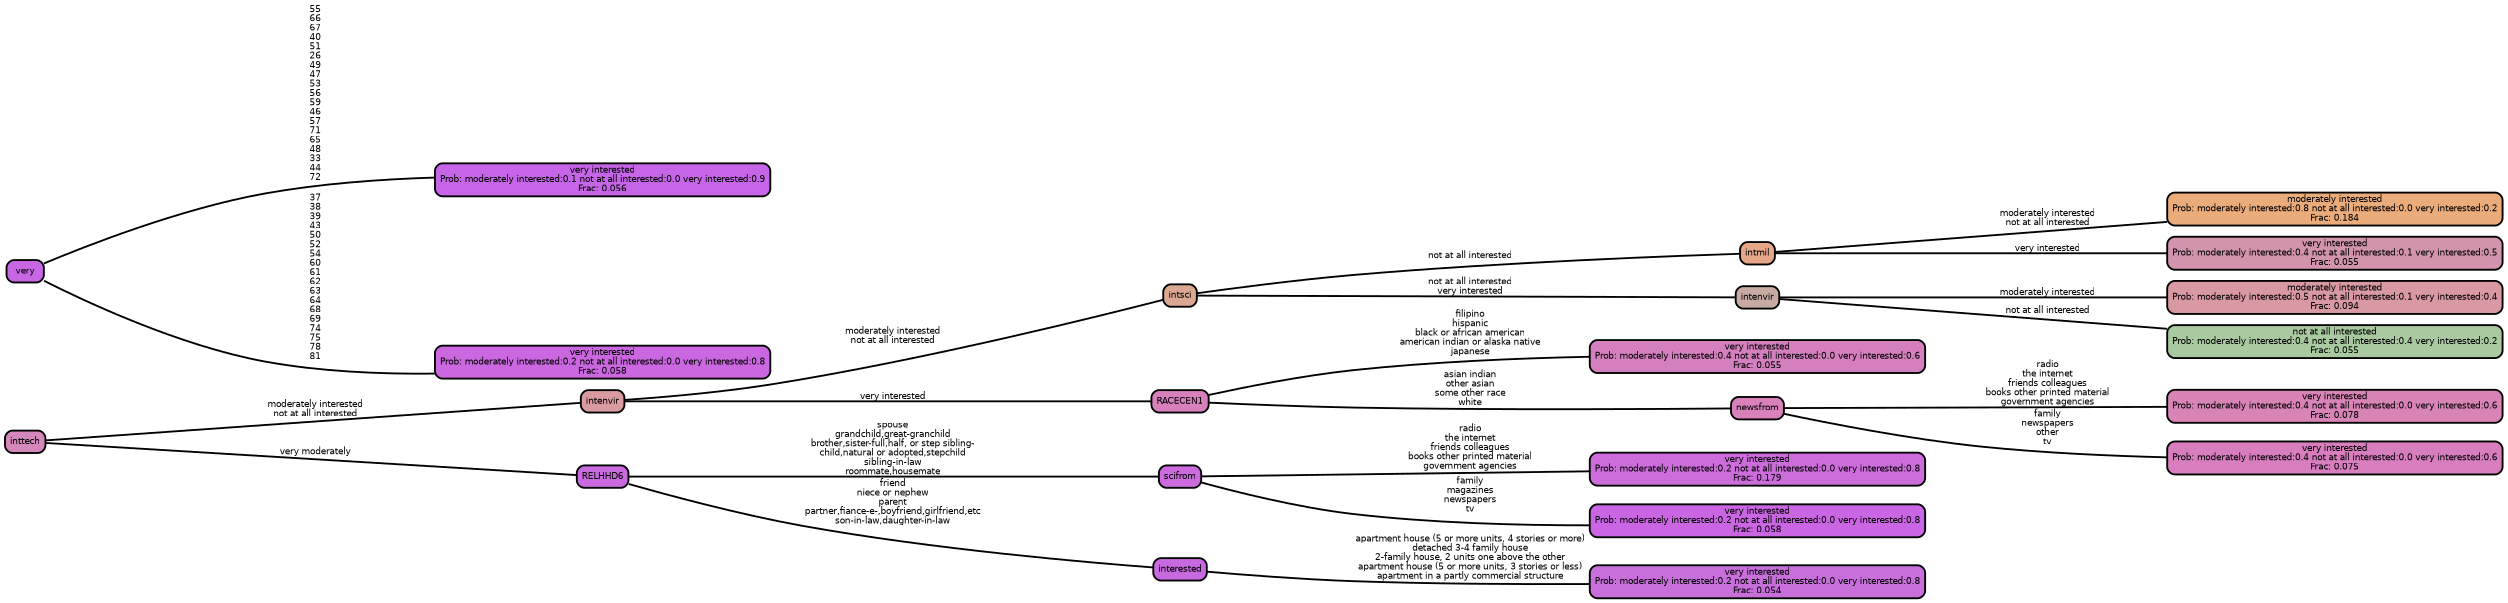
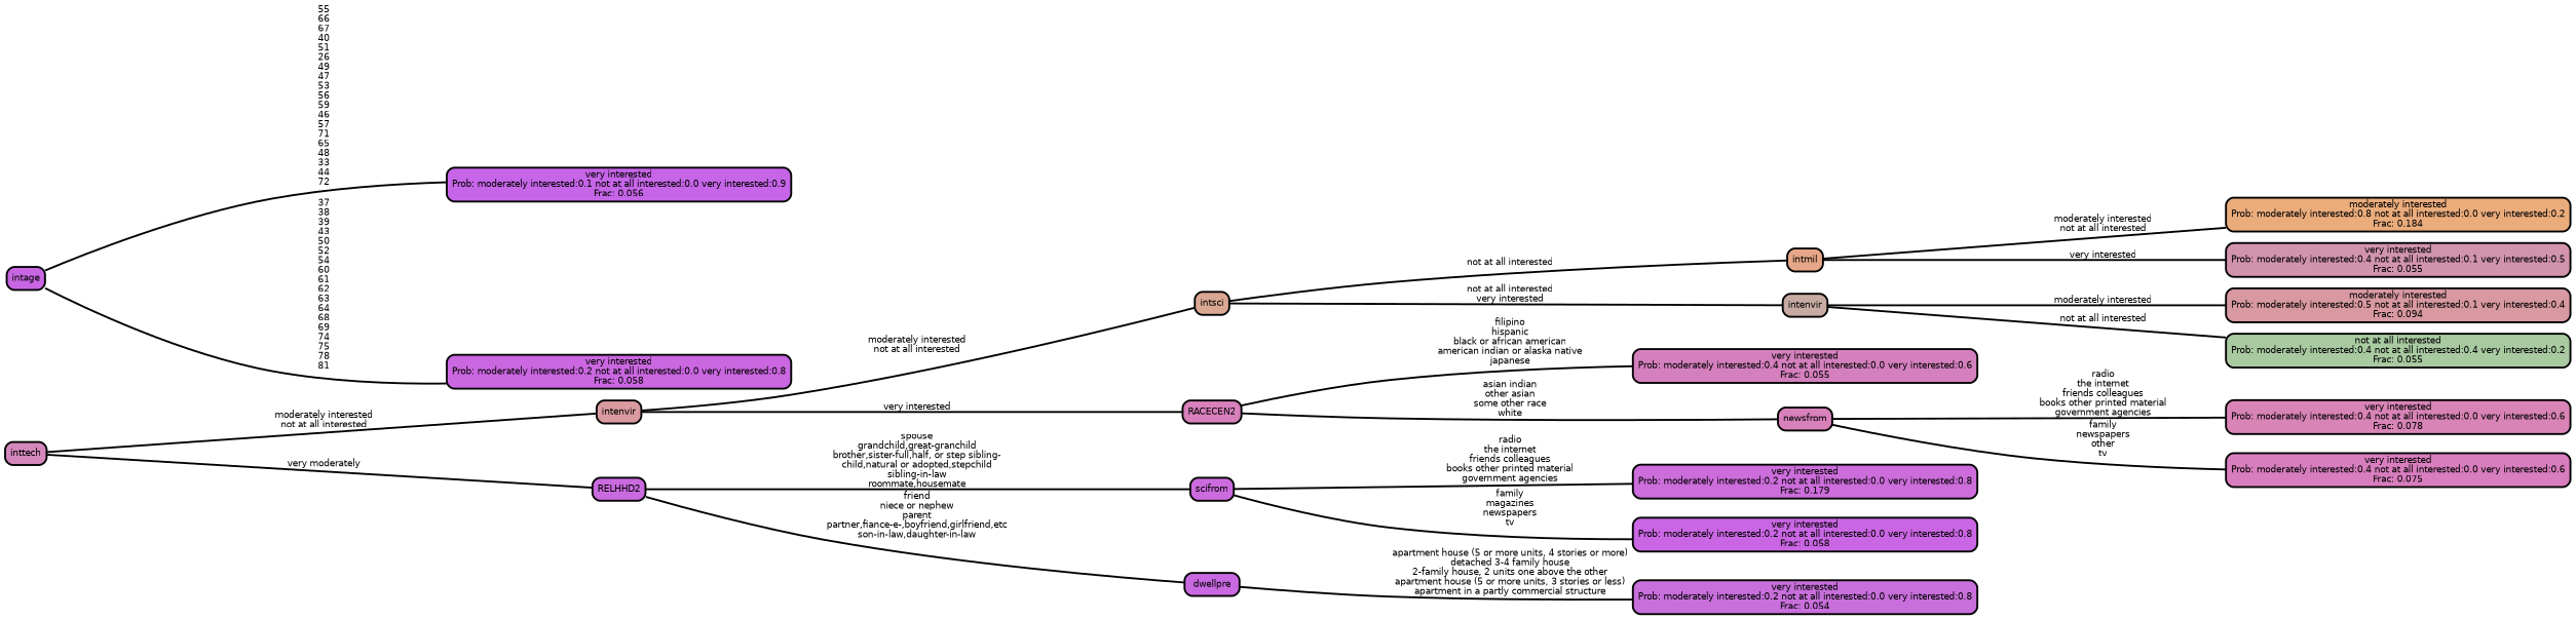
  graph {
    rankdir=LR
    ranksep="0 equally"
    splines=straight
    node [color=black fontcolor=black fontname=helvetica penwidth=3 shape=box style="filled, rounded"]
    edge [color=black fontname=helvetica penwidth=3]
    n1 [fillcolor="#ebac7c" label="moderately interested\nProb: moderately interested:0.8 not at all interested:0.0 very interested:0.2\nFrac: 0.184"]
    n2 [fillcolor="#e5a788" label=intmil]
    n3 [fillcolor="#d294ad" label="very interested\nProb: moderately interested:0.4 not at all interested:0.1 very interested:0.5\nFrac: 0.055"]
    n4 [fillcolor="#daa892" label=intsci]
    n5 [fillcolor="#c7aba2" label=intenvir]
    n6 [fillcolor="#d899a2" label="moderately interested\nProb: moderately interested:0.5 not at all interested:0.1 very interested:0.4\nFrac: 0.094"]
    n7 [fillcolor="#a9caa1" label="not at all interested\nProb: moderately interested:0.4 not at all interested:0.4 very interested:0.2\nFrac: 0.055"]
    n8 [fillcolor="#d99aa0" label=intenvir]
-   n9 [fillcolor="#d880bc" label=RACECEN1]
+   n9 [fillcolor="#d880bc" label=RACECEN2]
    n10 [fillcolor="#d580be" label="very interested\nProb: moderately interested:0.4 not at all interested:0.0 very interested:0.6\nFrac: 0.055"]
    n11 [fillcolor="#d881bb" label=newsfrom]
    n12 [fillcolor="#d984b7" label="very interested\nProb: moderately interested:0.4 not at all interested:0.0 very interested:0.6\nFrac: 0.078"]
    n13 [fillcolor="#d87dbe" label="very interested\nProb: moderately interested:0.4 not at all interested:0.0 very interested:0.6\nFrac: 0.075"]
    n14 [fillcolor="#d387ba" label=inttech]
-   n15 [fillcolor="#ca6adf" label=RELHHD6]
+   n15 [fillcolor="#ca6adf" label=RELHHD2]
    n16 [fillcolor="#cc6bdd" label=scifrom]
-   n17 [fillcolor="#c969e2" label=interested]
+   n17 [fillcolor="#c969e2" label=dwellpre]
    n18 [fillcolor="#cc6ddb" label="very interested\nProb: moderately interested:0.2 not at all interested:0.0 very interested:0.8\nFrac: 0.179"]
    n19 [fillcolor="#ca66e4" label="very interested\nProb: moderately interested:0.2 not at all interested:0.0 very interested:0.8\nFrac: 0.058"]
    n20 [fillcolor="#c86fdc" label="very interested\nProb: moderately interested:0.2 not at all interested:0.0 very interested:0.8\nFrac: 0.054"]
-   n21 [fillcolor="#c966e4" label=very]
+   n21 [fillcolor="#c966e4" label=intage]
    n22 [fillcolor="#c665e8" label="very interested\nProb: moderately interested:0.1 not at all interested:0.0 very interested:0.9\nFrac: 0.056"]
    n23 [fillcolor="#cb67e1" label="very interested\nProb: moderately interested:0.2 not at all interested:0.0 very interested:0.8\nFrac: 0.058"]
    subgraph sub_1 {
      rank=same
    }
    n2 -- n1 [label=" moderately interested\n not at all interested"]
    n2 -- n3 [label=" very interested"]
    n4 -- n2 [label=" not at all interested"]
    n4 -- n5 [label=" not at all interested\n very interested"]
    n5 -- n6 [label=" moderately interested"]
    n5 -- n7 [label=" not at all interested"]
    n8 -- n4 [label=" moderately interested\n not at all interested"]
    n8 -- n9 [label=" very interested"]
    n9 -- n10 [label=" filipino\n hispanic\n black or african american\n american indian or alaska native\n japanese"]
    n9 -- n11 [label=" asian indian\n other asian\n some other race\n white"]
    n11 -- n12 [label=" radio\n the internet\n friends colleagues\n books other printed material\n government agencies"]
    n11 -- n13 [label=" family\n newspapers\n other\n tv"]
    n14 -- n8 [label=" moderately interested\n not at all interested"]
    n14 -- n15 [label=" very moderately"]
    n15 -- n16 [label=" spouse\n grandchild,great-granchild\n brother,sister-full,half, or step sibling-\n child,natural or adopted,stepchild\n sibling-in-law\n roommate,housemate"]
    n15 -- n17 [label=" friend\n niece or nephew\n parent\n partner,fiance-e-,boyfriend,girlfriend,etc\n son-in-law,daughter-in-law"]
    n16 -- n18 [label=" radio\n the internet\n friends colleagues\n books other printed material\n government agencies"]
    n16 -- n19 [label=" family\n magazines\n newspapers\n tv"]
    n17 -- n20 [label=" apartment house (5 or more units, 4 stories or more)\n detached 3-4 family house\n 2-family house, 2 units one above the other\n apartment house (5 or more units, 3 stories or less)\n apartment in a partly commercial structure"]
    n21 -- n22 [label=" 55\n 66\n 67\n 40\n 51\n 26\n 49\n 47\n 53\n 56\n 59\n 46\n 57\n 71\n 65\n 48\n 33\n 44\n 72"]
    n21 -- n23 [label=" 37\n 38\n 39\n 43\n 50\n 52\n 54\n 60\n 61\n 62\n 63\n 64\n 68\n 69\n 74\n 75\n 78\n 81"]
  }
